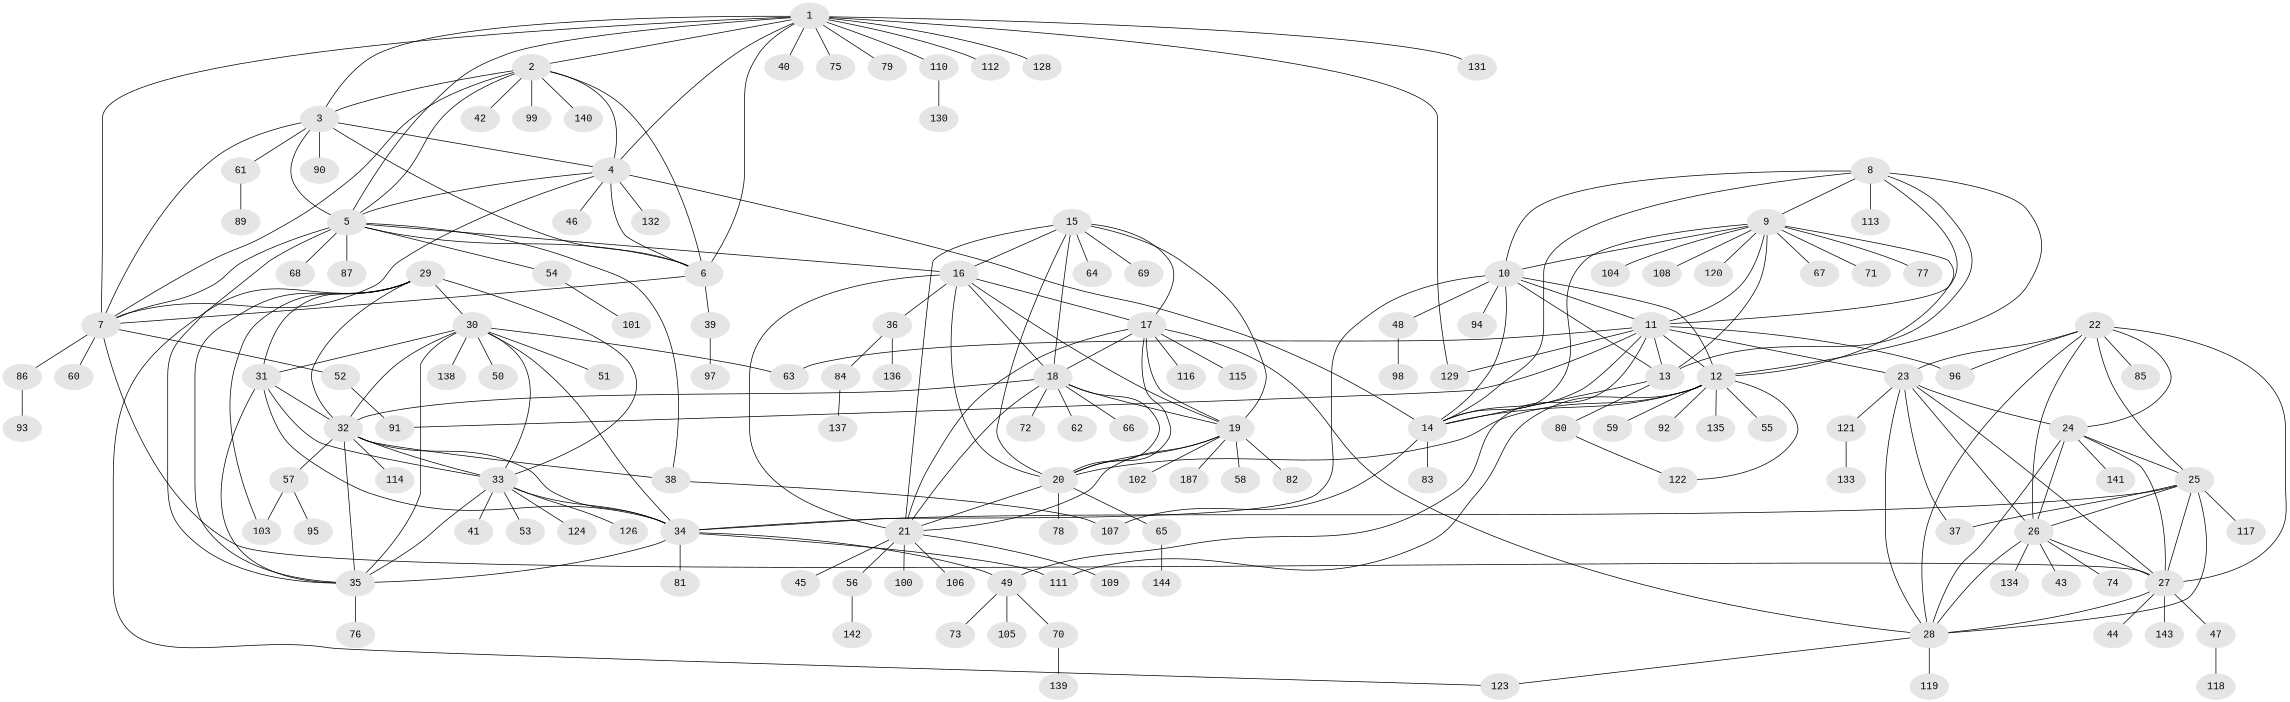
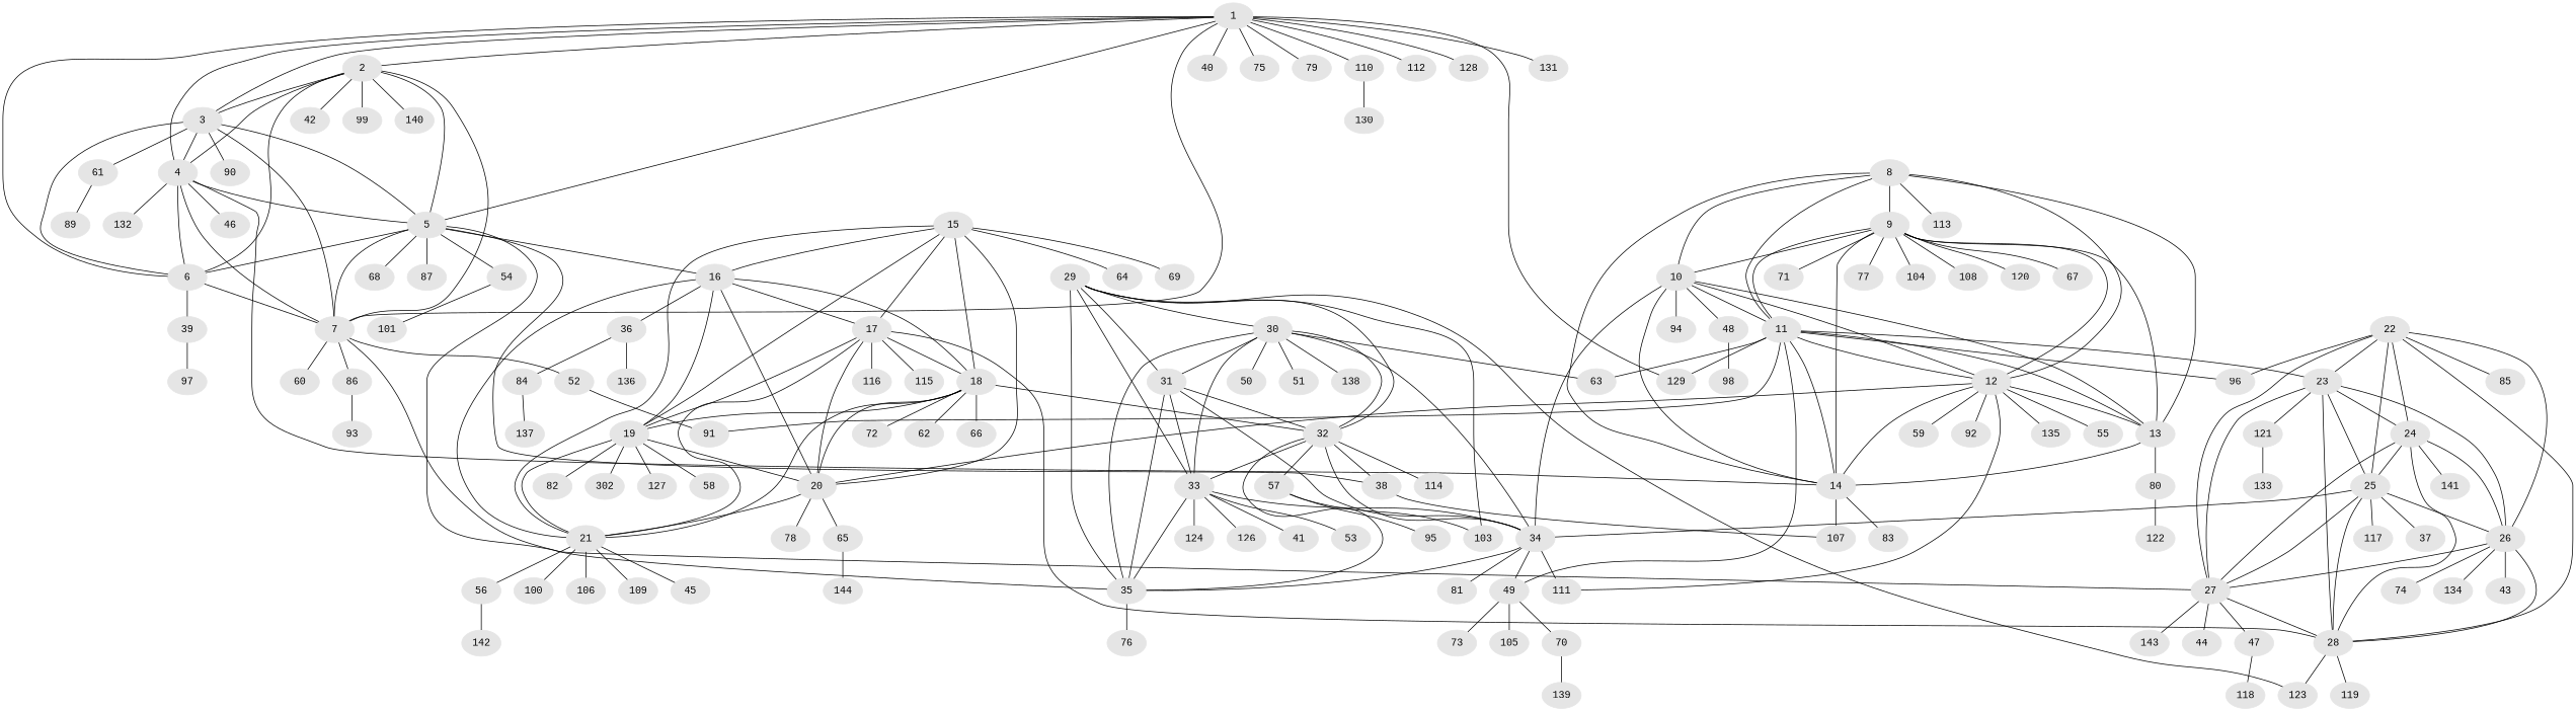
  graph {
    fontname="Liberation Mono"
    node [color=gray90 fontname="Liberation Mono" style=filled]
    edge [fontname="Liberation Mono"]
    1
    2
    3
    4
    5
    6
    7
    40
    75
    79
    110
    112
    128
    129
    131
    42
    99
    140
    61
    90
    14
    46
    132
    16
    35
    38
    54
    68
    87
    39
    27
    52
    60
    86
    130
    89
    83
    107
    20
    17
    18
    19
    21
    36
    76
    101
    97
    28
    44
    47
    143
    91
    93
    8
    9
    10
    11
    12
    13
    113
    67
    71
    77
    104
    108
    120
    34
    48
    94
    23
    49
    63
    96
    55
    59
    92
    111
    135
    80
    81
    98
    24
    25
    26
    121
    70
    73
    105
    65
    78
    122
    15
    64
    69
    115
    116
    32
    62
    66
    72
    58
    82
-   102
-   127 [label=187]
+   102 [label=302]
+   127
    45
    56
    100
    106
    109
    84
    136
    119
    123
    33
    57
    114
    144
    142
    22
    85
    141
    37
    117
    43
    74
    134
    133
    118
    29
    30
    31
    103
    50
    51
    138
    41
    53
    124
    126
    95
    137
    139
    1 -- 2
    1 -- 3
    1 -- 4
    1 -- 5
    1 -- 6
    1 -- 7
    1 -- 40
    1 -- 75
    1 -- 79
    1 -- 110
    1 -- 112
    1 -- 128
    1 -- 129
    1 -- 131
    2 -- 3
    2 -- 4
    2 -- 5
    2 -- 6
    2 -- 7
    2 -- 42
    2 -- 99
    2 -- 140
    3 -- 4
    3 -- 5
    3 -- 6
    3 -- 7
    3 -- 61
    3 -- 90
    4 -- 5
    4 -- 6
    4 -- 7
    4 -- 14
    4 -- 46
    4 -- 132
    5 -- 6
    5 -- 7
    5 -- 16
    5 -- 35
    5 -- 38
    5 -- 54
    5 -- 68
    5 -- 87
    6 -- 7
    6 -- 39
    7 -- 27
    7 -- 52
    7 -- 60
    7 -- 86
    110 -- 130
    61 -- 89
    14 -- 83
    14 -- 107
    16 -- 20
    16 -- 17
    16 -- 18
    16 -- 19
    16 -- 21
    16 -- 36
    35 -- 76
    38 -- 107
    54 -- 101
    39 -- 97
    27 -- 28
    27 -- 44
    27 -- 47
    27 -- 143
    52 -- 91
    86 -- 93
    20 -- 21
    20 -- 65
    20 -- 78
    17 -- 20
    17 -- 18
    17 -- 19
    17 -- 21
    17 -- 28
    17 -- 115
    17 -- 116
    18 -- 20
    18 -- 19
    18 -- 21
    18 -- 32
    18 -- 62
    18 -- 66
    18 -- 72
    19 -- 20
    19 -- 21
    19 -- 58
    19 -- 82
    19 -- 102
    19 -- 127
    21 -- 45
    21 -- 56
    21 -- 100
    21 -- 106
    21 -- 109
    36 -- 84
    36 -- 136
    28 -- 119
    28 -- 123
    47 -- 118
    8 -- 14
    8 -- 9
    8 -- 10
    8 -- 11
    8 -- 12
    8 -- 13
    8 -- 113
    9 -- 14
    9 -- 10
    9 -- 11
    9 -- 12
    9 -- 13
    9 -- 67
    9 -- 71
    9 -- 77
    9 -- 104
    9 -- 108
    9 -- 120
    10 -- 14
    10 -- 11
    10 -- 12
    10 -- 13
    10 -- 34
    10 -- 48
    10 -- 94
    11 -- 129
    11 -- 14
    11 -- 91
    11 -- 12
    11 -- 13
    11 -- 23
    11 -- 49
    11 -- 63
    11 -- 96
    12 -- 14
    12 -- 20
-   12 -- 122
+   12 -- 13
    12 -- 55
    12 -- 59
    12 -- 92
    12 -- 111
    12 -- 135
    13 -- 14
    13 -- 80
    34 -- 35
    34 -- 49
    34 -- 111
    34 -- 81
    48 -- 98
    23 -- 27
    23 -- 28
    23 -- 24
-   23 -- 37
+   23 -- 25
    23 -- 26
    23 -- 121
    49 -- 70
    49 -- 73
    49 -- 105
    80 -- 122
    24 -- 27
    24 -- 28
    24 -- 25
    24 -- 26
    24 -- 141
    25 -- 27
    25 -- 28
    25 -- 34
    25 -- 26
    25 -- 37
    25 -- 117
    26 -- 27
    26 -- 28
    26 -- 43
    26 -- 74
    26 -- 134
    121 -- 133
    70 -- 139
    65 -- 144
    15 -- 16
    15 -- 20
    15 -- 17
    15 -- 18
    15 -- 19
    15 -- 21
    15 -- 64
    15 -- 69
    32 -- 35
    32 -- 38
    32 -- 34
    32 -- 33
    32 -- 57
    32 -- 114
    56 -- 142
    84 -- 137
    33 -- 35
    33 -- 34
    33 -- 41
    33 -- 53
    33 -- 124
    33 -- 126
    57 -- 103
    57 -- 95
    22 -- 27
    22 -- 28
    22 -- 23
    22 -- 96
    22 -- 24
    22 -- 25
    22 -- 26
    22 -- 85
    29 -- 35
    29 -- 32
    29 -- 123
    29 -- 33
    29 -- 30
    29 -- 31
    29 -- 103
    30 -- 35
    30 -- 34
    30 -- 63
    30 -- 32
    30 -- 33
    30 -- 31
    30 -- 50
    30 -- 51
    30 -- 138
    31 -- 35
    31 -- 34
    31 -- 32
    31 -- 33
  }
